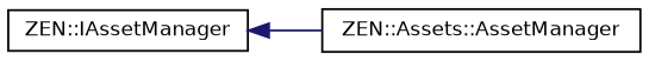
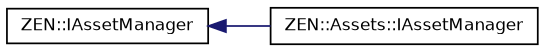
  digraph {
    rankdir=LR
    node [color=black fillcolor=white fontname=Helvetica fontsize=10 shape=record style=filled]
    n1 [height=0.2 label="ZEN::IAssetManager" width=0.4]
-   n2 [height=0.2 label="ZEN::Assets::AssetManager" width=0.4]
+   n2 [height=0.2 label="ZEN::Assets::IAssetManager" width=0.4]
    n1 -> n2 [color=midnightblue dir=back fontname=Helvetica fontsize=10 labelfontname=Helvetica labelfontsize=10 style=solid]
  }
